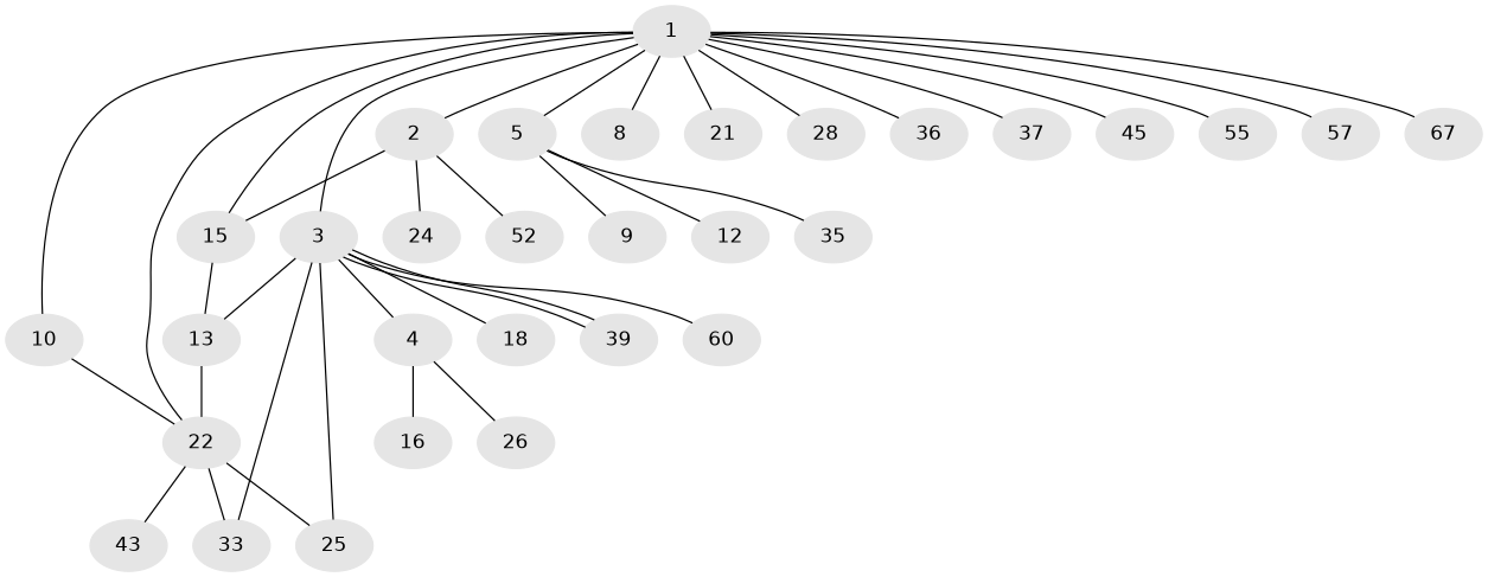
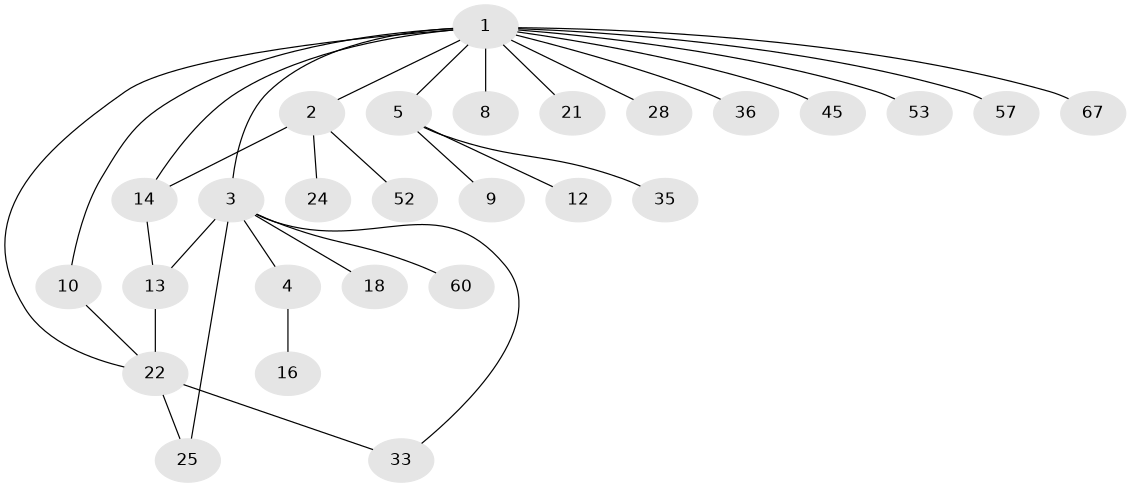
  graph {
    fontname="DejaVu Sans"
    node [color=gray90 fontname="DejaVu Sans" style=filled]
    edge [fontname="DejaVu Sans"]
    1
    2
    3 [super="+20"]
    5 [super="+7+6+17"]
    8 [super="+38"]
    10
-   15
+   15 [label=14]
    21
    22 [super="+46+62+40"]
    n10 [label=28 super="+49"]
    36
-   37
    45
-   53 [super="+56" label=55]
+   53 [super="+56"]
    57
    67
    24 [super="+61+59"]
    52
    13 [super="+48+32+28+23"]
    4 [super="+11"]
    18 [super="+63"]
    25 [super="+31"]
    33
-   39
    60
    9 [super="+34"]
    12 [super="+14"]
    35
-   43
    16
-   26
    1 -- 2
    1 -- 3
    1 -- 5 [weight=2]
    1 -- 8
    1 -- 10
    1 -- 15
    1 -- 21
    1 -- 22
    1 -- n10
    1 -- 36
-   1 -- 37
    1 -- 45
    1 -- 53
    1 -- 57
    1 -- 67
    2 -- 15
    2 -- 24
    2 -- 52
    3 -- 13 [weight=2]
    3 -- 4
    3 -- 18
    3 -- 25
    3 -- 33
-   3 -- 39
-   3 -- 39
    3 -- 60
    5 -- 9
    5 -- 12
    5 -- 35
    10 -- 22
    15 -- 13
    22 -- 25
    22 -- 33
-   22 -- 43
    13 -- 22 [weight=2]
    4 -- 16
-   4 -- 26
  }
